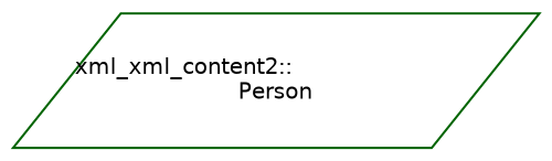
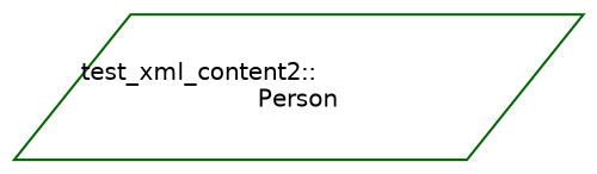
  digraph {
    rankdir=LR
-   n1 [color=darkgreen fillcolor=white fontname=Helvetica fontsize=10 height=0.2 label="xml_xml_content2::\lPerson" shape=parallelogram style=filled width=0.4]
+   n1 [color=darkgreen fillcolor=white fontname=Helvetica fontsize=10 height=0.2 label="test_xml_content2::\lPerson" shape=parallelogram style=filled width=0.4]
  }
